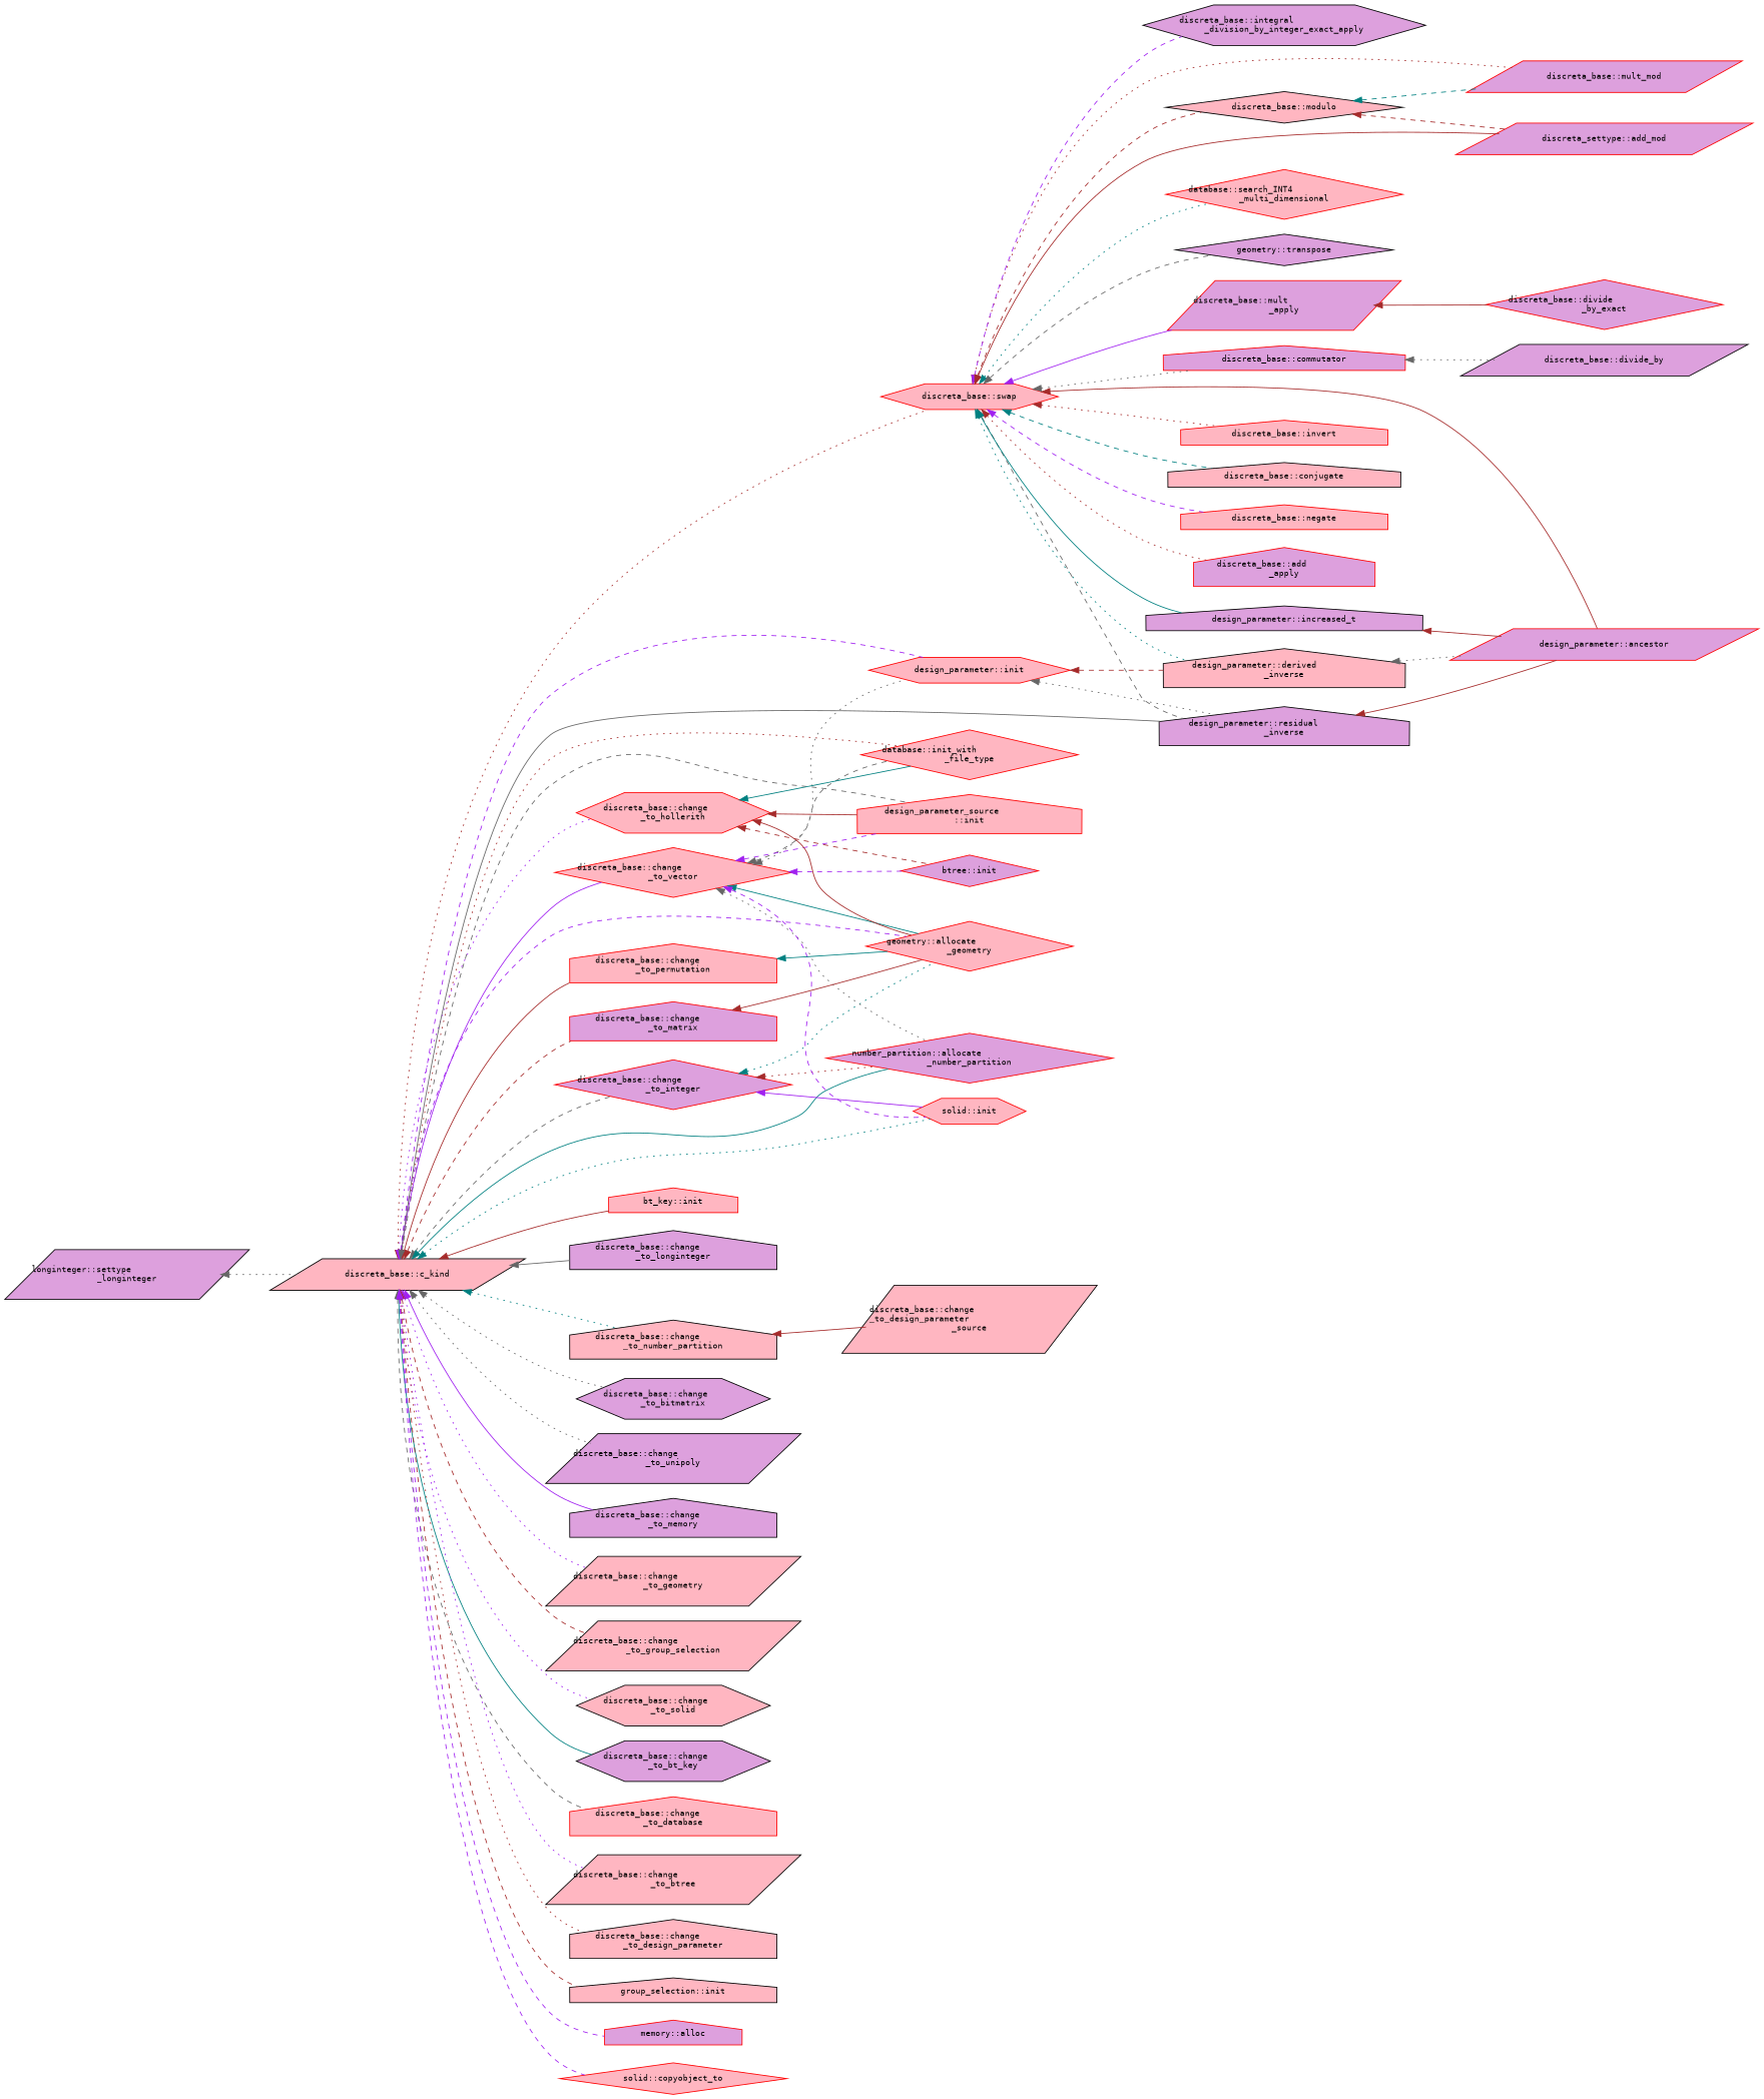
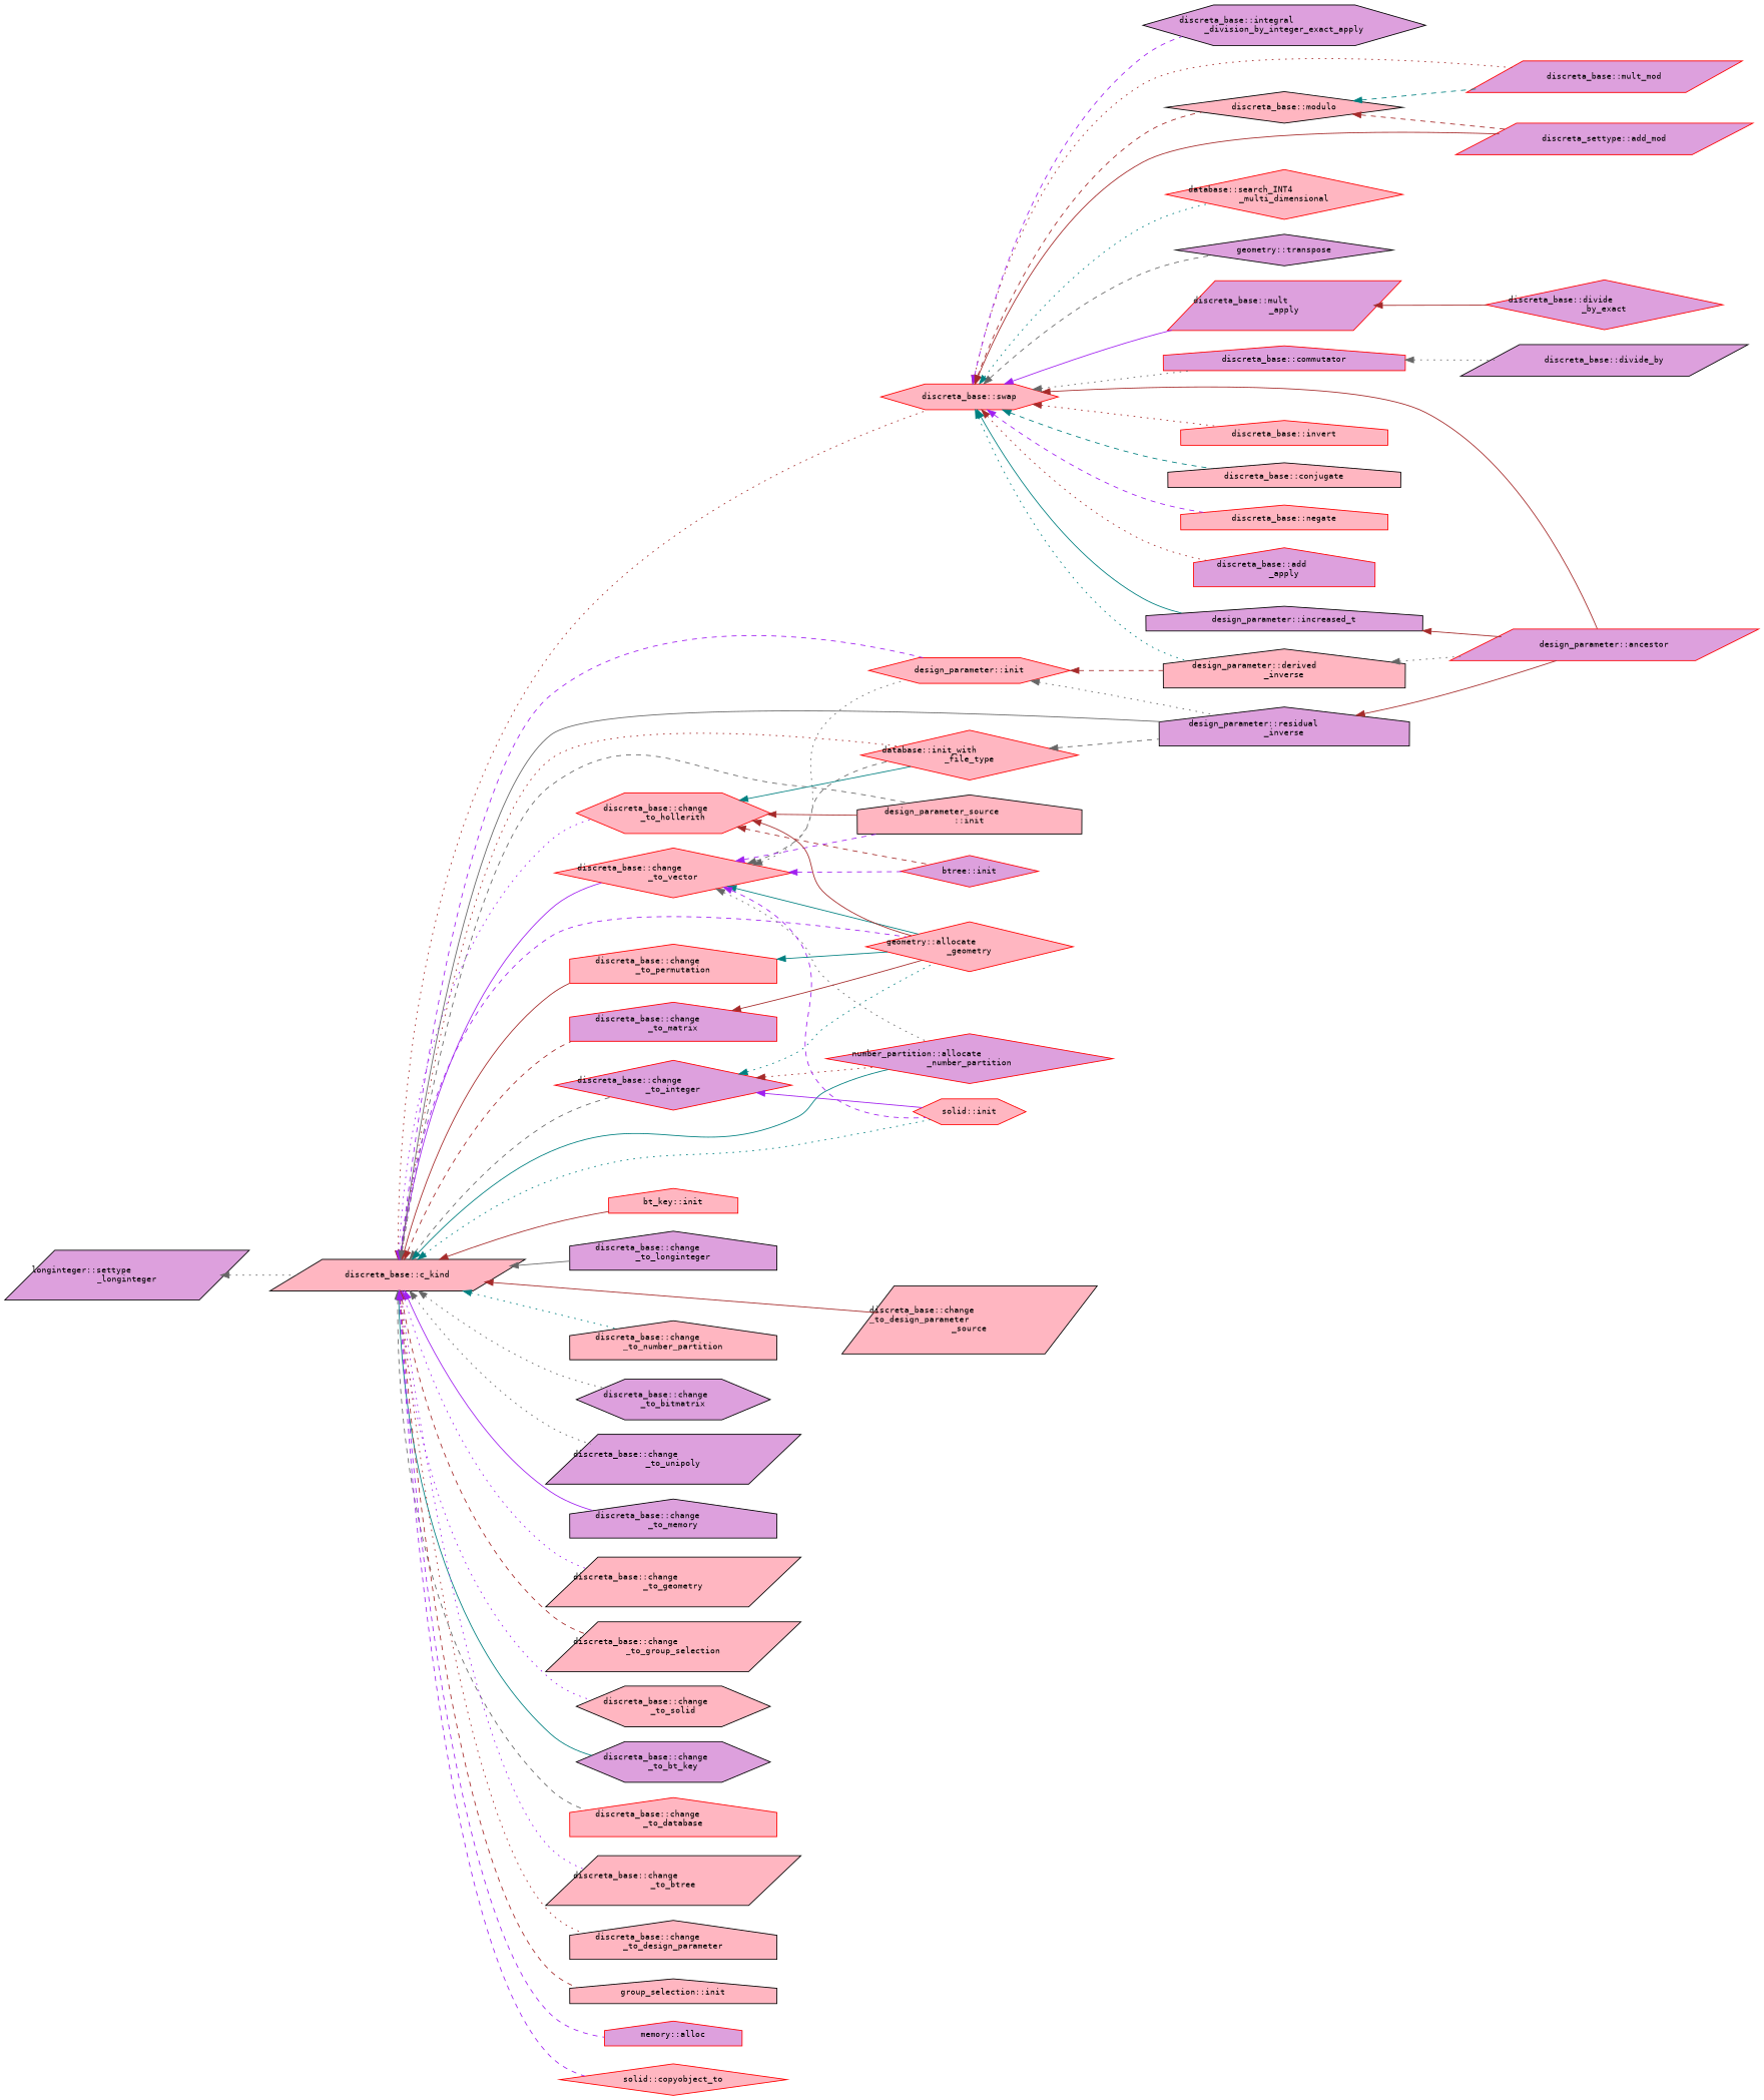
  digraph {
    fontname="DejaVu Sans Mono"
    rankdir=LR
    node [color=red fillcolor=lightpink fontname="DejaVu Sans Mono" fontsize=10 shape=house style=filled]
    edge [color=brown dir=back fontname="DejaVu Sans Mono" fontsize=10 labelfontname=Helvetica labelfontsize=10 style=dotted]
    n1 [color=black fillcolor=plum fontcolor=black height=0.2 label="longinteger::settype\l_longinteger" shape=parallelogram width=0.4]
    n2 [color=black height=0.2 label="discreta_base::c_kind" shape=parallelogram width=0.4]
    n3 [height=0.2 label="discreta_base::swap" shape=hexagon width=0.4]
    n4 [height=0.2 label="bt_key::init" width=0.4]
    n5 [height=0.2 label="database::init_with\l_file_type" shape=diamond width=0.4]
    n6 [height=0.2 label="design_parameter::init" shape=hexagon width=0.4]
-   n7 [height=0.2 label="design_parameter_source\l::init" width=0.4]
+   n7 [color=black height=0.2 label="design_parameter_source\l::init" width=0.4]
    n8 [fillcolor=plum height=0.2 label="discreta_base::change\l_to_integer" shape=diamond width=0.4]
    n9 [height=0.2 label="geometry::allocate\l_geometry" shape=diamond width=0.4]
    n10 [fillcolor=plum height=0.2 label="number_partition::allocate\l_number_partition" shape=diamond width=0.4]
    n11 [height=0.2 label="solid::init" shape=hexagon width=0.4]
    n12 [color=black fillcolor=plum height=0.2 label="discreta_base::change\l_to_longinteger" width=0.4]
    n13 [height=0.2 label="discreta_base::change\l_to_vector" shape=diamond width=0.4]
    n14 [height=0.2 label="discreta_base::change\l_to_permutation" width=0.4]
    n15 [color=black height=0.2 label="discreta_base::change\l_to_number_partition" width=0.4]
    n16 [fillcolor=plum height=0.2 label="discreta_base::change\l_to_matrix" width=0.4]
    n17 [color=black fillcolor=plum height=0.2 label="discreta_base::change\l_to_bitmatrix" shape=hexagon width=0.4]
    n18 [color=black fillcolor=plum height=0.2 label="discreta_base::change\l_to_unipoly" shape=parallelogram width=0.4]
    n19 [color=black fillcolor=plum height=0.2 label="discreta_base::change\l_to_memory" width=0.4]
    n20 [color=black height=0.2 label="discreta_base::change\l_to_geometry" shape=parallelogram width=0.4]
    n21 [height=0.2 label="discreta_base::change\l_to_hollerith" shape=hexagon width=0.4]
    n22 [color=black height=0.2 label="discreta_base::change\l_to_group_selection" shape=parallelogram width=0.4]
    n23 [color=black height=0.2 label="discreta_base::change\l_to_solid" shape=hexagon width=0.4]
    n24 [color=black fillcolor=plum height=0.2 label="discreta_base::change\l_to_bt_key" shape=hexagon width=0.4]
    n25 [height=0.2 label="discreta_base::change\l_to_database" width=0.4]
    n26 [color=black height=0.2 label="discreta_base::change\l_to_btree" shape=parallelogram width=0.4]
    n27 [color=black height=0.2 label="discreta_base::change\l_to_design_parameter\l_source" shape=parallelogram width=0.4]
    n28 [color=black height=0.2 label="discreta_base::change\l_to_design_parameter" width=0.4]
    n29 [color=black height=0.2 label="group_selection::init" width=0.4]
    n30 [fillcolor=plum height=0.2 label="memory::alloc" width=0.4]
    n31 [height=0.2 label="solid::copyobject_to" shape=diamond width=0.4]
    n32 [color=black fillcolor=plum height=0.2 label="design_parameter::residual\l_inverse" width=0.4]
    n33 [fillcolor=plum height=0.2 label="discreta_base::mult_mod" shape=parallelogram width=0.4]
    n34 [height=0.2 label="discreta_base::invert" width=0.4]
    n35 [fillcolor=plum height=0.2 label="discreta_base::mult\l_apply" shape=parallelogram width=0.4]
    n36 [fillcolor=plum height=0.2 label="discreta_base::commutator" width=0.4]
    n37 [color=black height=0.2 label="discreta_base::conjugate" width=0.4]
    n38 [fillcolor=plum height=0.2 label="discreta_settype::add_mod" shape=parallelogram width=0.4]
    n39 [height=0.2 label="discreta_base::negate" width=0.4]
    n40 [fillcolor=plum height=0.2 label="discreta_base::add\l_apply" width=0.4]
    n41 [color=black fillcolor=plum height=0.2 label="discreta_base::integral\l_division_by_integer_exact_apply" shape=hexagon width=0.4]
    n42 [color=black height=0.2 label="discreta_base::modulo" shape=diamond width=0.4]
    n43 [height=0.2 label="database::search_INT4\l_multi_dimensional" shape=diamond width=0.4]
    n44 [color=black fillcolor=plum height=0.2 label="design_parameter::increased_t" width=0.4]
    n45 [fillcolor=plum height=0.2 label="design_parameter::ancestor" shape=parallelogram width=0.4]
    n46 [color=black height=0.2 label="design_parameter::derived\l_inverse" width=0.4]
    n47 [color=black fillcolor=plum height=0.2 label="geometry::transpose" shape=diamond width=0.4]
    n48 [fillcolor=plum height=0.2 label="btree::init" shape=diamond width=0.4]
    n49 [fillcolor=plum height=0.2 label="discreta_base::divide\l_by_exact" shape=diamond width=0.4]
    n50 [color=black fillcolor=plum height=0.2 label="discreta_base::divide_by" shape=parallelogram width=0.4]
    n1 -> n2 [color=gray40]
    n2 -> n3
    n2 -> n4 [style=solid]
    n2 -> n5
    n2 -> n6 [color=purple style=dashed]
    n2 -> n7 [color=gray40 style=dashed]
    n2 -> n8 [color=gray40 style=dashed]
    n2 -> n9 [color=purple style=dashed]
    n2 -> n10 [color=teal style=solid]
    n2 -> n11 [color=teal]
    n2 -> n12 [color=gray40 style=solid]
    n2 -> n13 [color=purple style=solid]
    n2 -> n14 [style=solid]
    n2 -> n15 [color=teal]
    n2 -> n16 [style=dashed]
    n2 -> n17 [color=gray40]
    n2 -> n18 [color=gray40]
    n2 -> n19 [color=purple style=solid]
    n2 -> n20 [color=purple]
    n2 -> n21 [color=purple]
    n2 -> n22 [style=dashed]
    n2 -> n23 [color=purple]
    n2 -> n24 [color=teal style=solid]
    n2 -> n25 [color=gray40 style=dashed]
    n2 -> n26 [color=purple]
-   n15 -> n27 [style=solid]
+   n2 -> n27 [style=solid]
    n2 -> n28
    n2 -> n29 [style=dashed]
    n2 -> n30 [color=purple style=dashed]
    n2 -> n31 [color=purple style=dashed]
    n2 -> n32 [color=gray40 style=solid]
-   n3 -> n32 [color=gray40 style=dashed]
+   n5 -> n32 [color=gray40 style=dashed]
    n3 -> n33
    n3 -> n34
    n3 -> n35 [color=purple style=solid]
    n3 -> n36 [color=gray40]
    n3 -> n37 [color=teal style=dashed]
    n3 -> n38 [style=solid]
    n3 -> n39 [color=purple style=dashed]
    n3 -> n40
    n3 -> n41 [color=purple style=dashed]
    n3 -> n42 [style=dashed]
    n3 -> n43 [color=teal]
    n3 -> n44 [color=teal style=solid]
    n3 -> n45 [style=solid]
    n3 -> n46 [color=teal]
    n3 -> n47 [color=gray40 style=dashed]
    n6 -> n32 [color=gray40]
    n6 -> n46 [style=dashed]
    n8 -> n9 [color=teal]
    n8 -> n10
    n8 -> n11 [color=purple style=solid]
    n13 -> n5 [color=gray40 style=dashed]
    n13 -> n6 [color=gray40]
    n13 -> n7 [color=purple style=dashed]
    n13 -> n9 [color=teal style=solid]
    n13 -> n10 [color=gray40]
    n13 -> n11 [color=purple style=dashed]
    n13 -> n48 [color=purple style=dashed]
    n14 -> n9 [color=teal style=solid]
    n16 -> n9 [style=solid]
    n21 -> n5 [color=teal style=solid]
    n21 -> n7 [style=solid]
    n21 -> n9 [style=solid]
    n21 -> n48 [style=dashed]
    n32 -> n45 [style=solid]
    n35 -> n49 [style=solid]
    n36 -> n50 [color=gray40]
    n42 -> n33 [color=teal style=dashed]
    n42 -> n38 [style=dashed]
    n44 -> n45 [style=solid]
    n46 -> n45 [color=gray40]
  }
